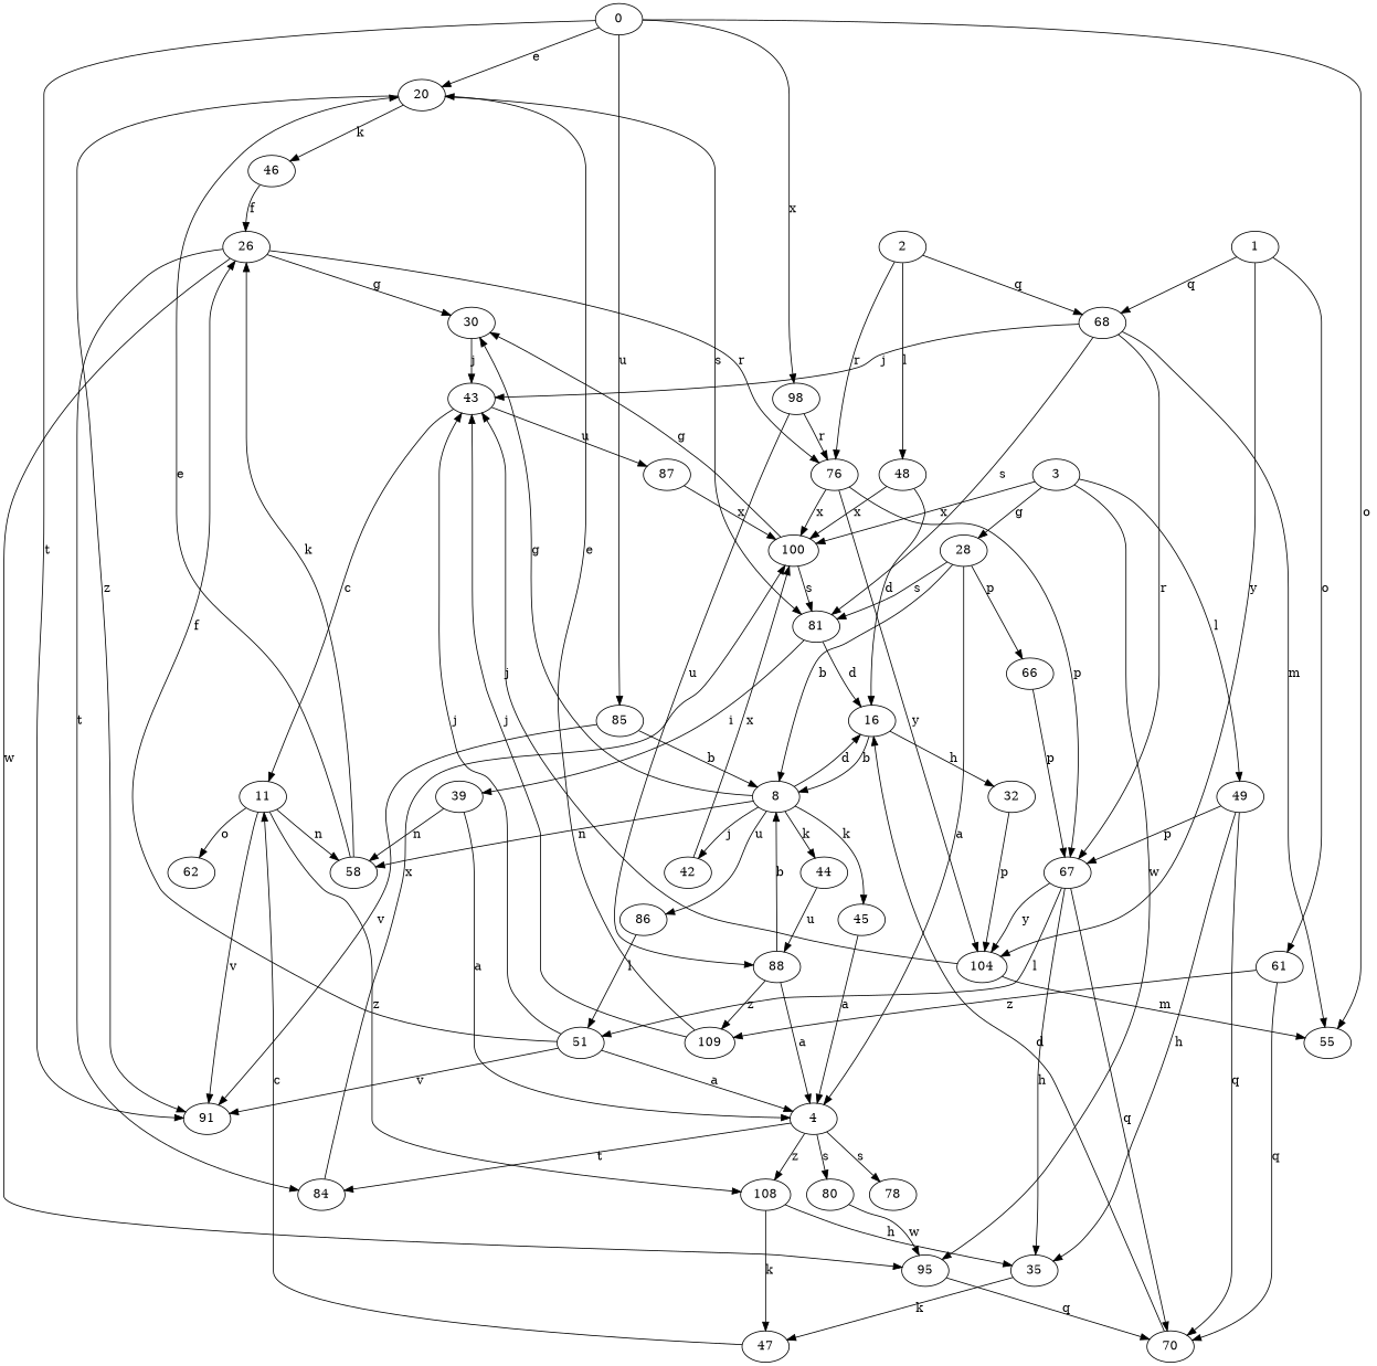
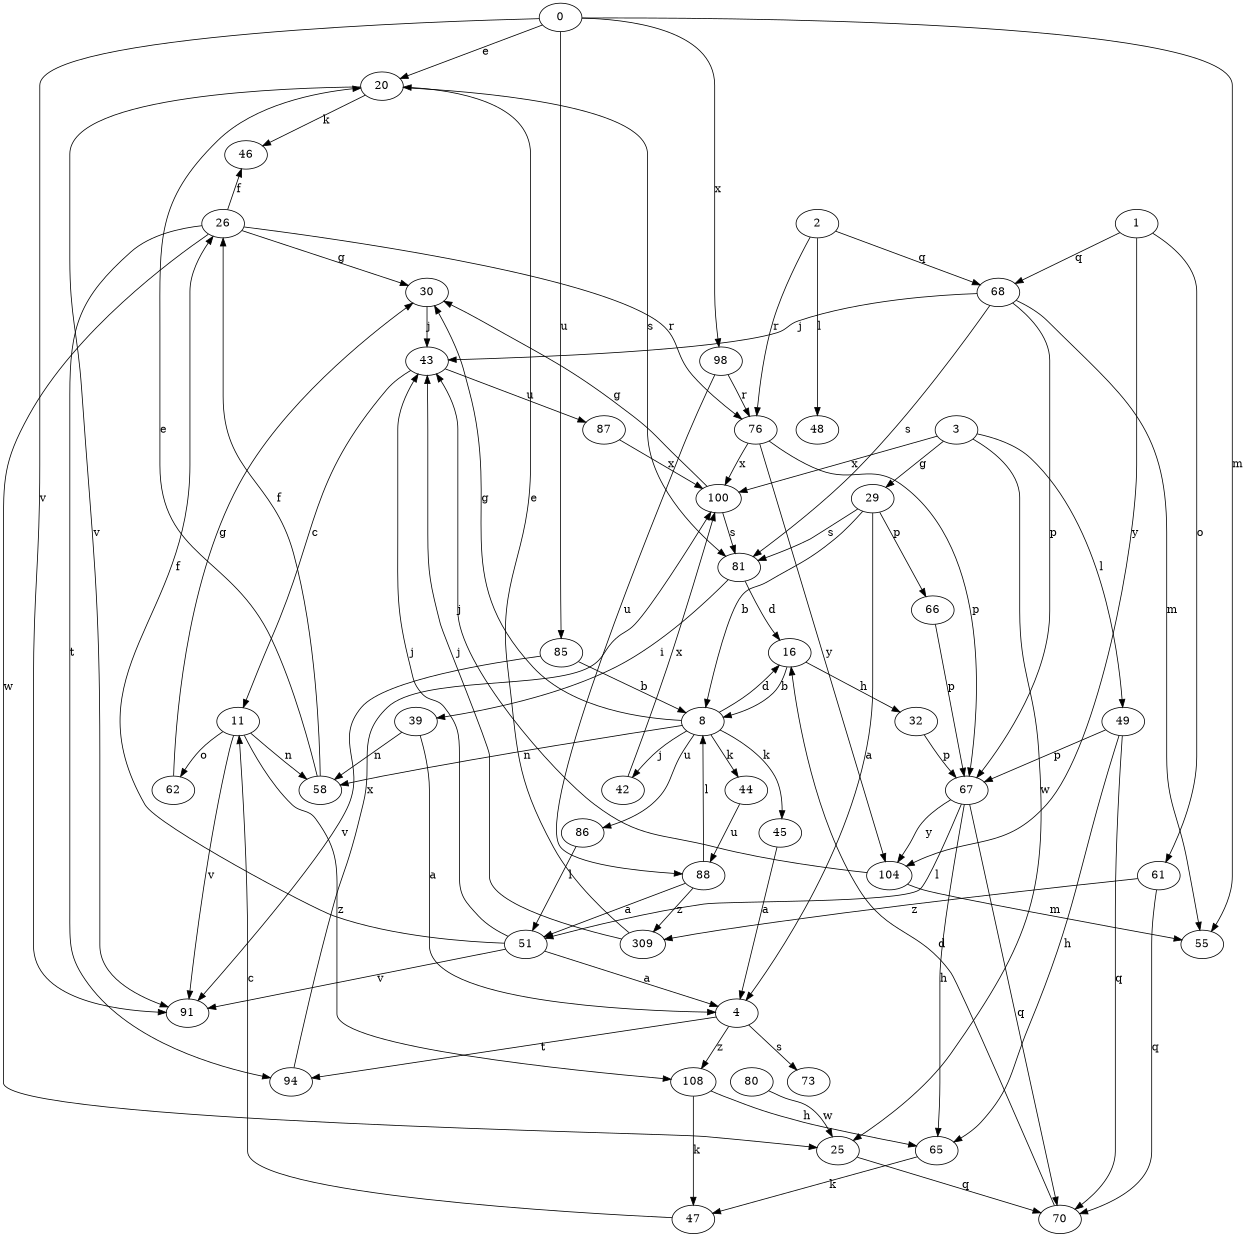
  strict digraph {
    0
    20
    55
    85
    91
    98
    8
    16
    30
    42
    44
    45
    58
    86
    46
    81
    76
    88
    1
    61
    68
    104
    70
-   109
+   109 [label=309]
    43
    67
    2
    48
    100
    3
-   28
+   28 [label=29]
    49
-   95
+   95 [label=25]
    4
    66
-   35
-   78
+   35 [label=65]
+   78 [label=73]
    80
-   84
+   84 [label=94]
    108
    47
    32
    26
    51
    11
    62
    39
    87
    0 -> 20 [label=e]
-   0 -> 55 [label=o]
+   0 -> 55 [label=m]
    0 -> 85 [label=u]
-   0 -> 91 [label=t]
+   0 -> 91 [label=v]
    0 -> 98 [label=x]
-   20 -> 91 [label=z]
+   20 -> 91 [label=v]
    20 -> 46 [label=k]
    20 -> 81 [label=s]
    85 -> 91 [label=v]
    85 -> 8 [label=b]
    98 -> 76 [label=r]
    98 -> 88 [label=u]
    8 -> 16 [label=d]
    8 -> 30 [label=g]
    8 -> 42 [label=j]
    8 -> 44 [label=k]
    8 -> 45 [label=k]
    8 -> 58 [label=n]
    8 -> 86 [label=u]
    16 -> 8 [label=b]
    16 -> 32 [label=h]
    30 -> 43 [label=j]
    42 -> 100 [label=x]
    44 -> 88 [label=u]
    45 -> 4 [label=a]
    58 -> 20 [label=e]
-   58 -> 26 [label=k]
+   58 -> 26 [label=f]
    86 -> 51 [label=l]
-   46 -> 26 [label=f]
+   26 -> 46 [label=f]
    81 -> 16 [label=d]
    81 -> 39 [label=i]
    76 -> 104 [label=y]
    76 -> 67 [label=p]
    76 -> 100 [label=x]
-   88 -> 8 [label=b]
+   88 -> 8 [label=l]
    88 -> 109 [label=z]
-   88 -> 4 [label=a]
+   88 -> 51 [label=a]
    1 -> 61 [label=o]
    1 -> 68 [label=q]
    1 -> 104 [label=y]
    61 -> 70 [label=q]
    61 -> 109 [label=z]
    68 -> 55 [label=m]
    68 -> 81 [label=s]
    68 -> 43 [label=j]
-   68 -> 67 [label=r]
+   68 -> 67 [label=p]
    104 -> 55 [label=m]
    104 -> 43 [label=j]
    70 -> 16 [label=d]
    109 -> 20 [label=e]
    109 -> 43 [label=j]
    43 -> 11 [label=c]
    43 -> 87 [label=u]
    67 -> 104 [label=y]
    67 -> 70 [label=q]
    67 -> 35 [label=h]
    67 -> 51 [label=l]
    2 -> 76 [label=r]
    2 -> 68 [label=q]
    2 -> 48 [label=l]
-   48 -> 16 [label=d]
-   48 -> 100 [label=x]
    100 -> 30 [label=g]
    100 -> 81 [label=s]
    3 -> 100 [label=x]
    3 -> 28 [label=g]
    3 -> 49 [label=l]
    3 -> 95 [label=w]
    28 -> 8 [label=b]
    28 -> 81 [label=s]
    28 -> 4 [label=a]
    28 -> 66 [label=p]
    49 -> 70 [label=q]
    49 -> 67 [label=p]
    49 -> 35 [label=h]
    95 -> 70 [label=q]
    4 -> 78 [label=s]
-   4 -> 80 [label=s]
    4 -> 84 [label=t]
    4 -> 108 [label=z]
    66 -> 67 [label=p]
    35 -> 47 [label=k]
    80 -> 95 [label=w]
    84 -> 100 [label=x]
    108 -> 35 [label=h]
    108 -> 47 [label=k]
    47 -> 11 [label=c]
-   32 -> 104 [label=p]
+   32 -> 67 [label=p]
    26 -> 30 [label=g]
    26 -> 76 [label=r]
    26 -> 95 [label=w]
    26 -> 84 [label=t]
    51 -> 91 [label=v]
    51 -> 43 [label=j]
    51 -> 4 [label=a]
    51 -> 26 [label=f]
    11 -> 91 [label=v]
    11 -> 58 [label=n]
    11 -> 108 [label=z]
    11 -> 62 [label=o]
+   62 -> 30 [label=g]
    39 -> 58 [label=n]
    39 -> 4 [label=a]
    87 -> 100 [label=x]
  }
